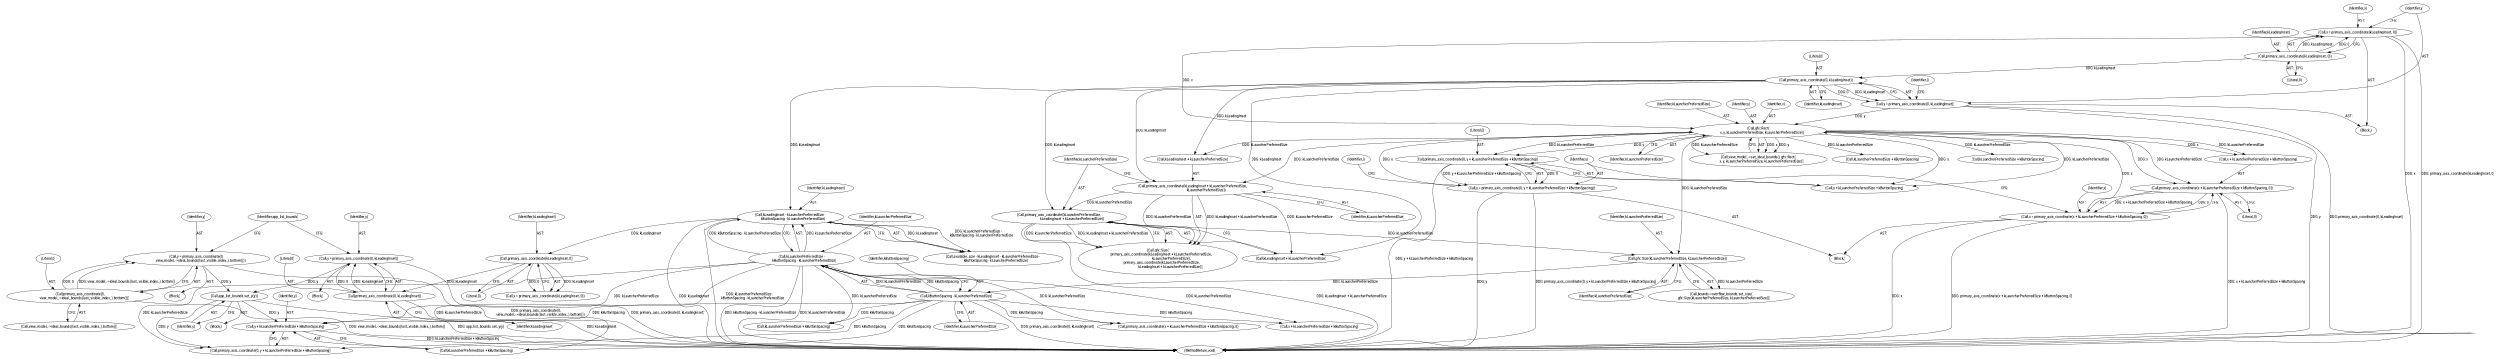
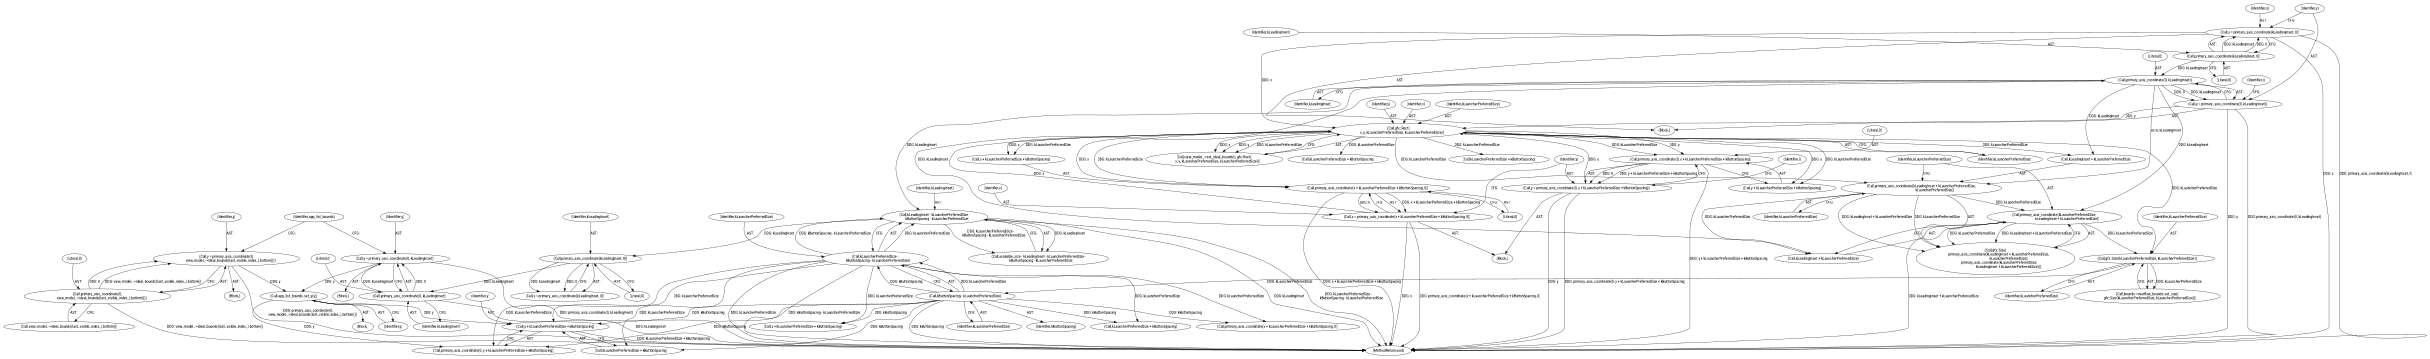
  digraph {
    fontname="Roboto Condensed"
    node [fontname="Roboto Condensed"]
    edge [fontname="Roboto Condensed"]
    n1 [label="(Call,y + kLauncherPreferredSize + kButtonSpacing)"]
    n2 [label="(Call,primary_axis_coordinate(0, y + kLauncherPreferredSize + kButtonSpacing))"]
    n3 [label="(MethodReturn,void)"]
    n4 [label="(Call,kLauncherPreferredSize + kButtonSpacing)"]
    n5 [label="(Call,app_list_bounds.set_y(y))"]
    n6 [label="(Block,)"]
    n7 [label="(Identifier,y)"]
    n8 [label="(Call,y = primary_axis_coordinate(0,\n           view_model_->ideal_bounds(last_visible_index_).bottom()))"]
    n9 [label="(Call,primary_axis_coordinate(0,\n           view_model_->ideal_bounds(last_visible_index_).bottom()))"]
    n10 [label="(Block,)"]
    n11 [label="(Call,view_model_->ideal_bounds(last_visible_index_).bottom())"]
    n12 [label="(Call,y = primary_axis_coordinate(0, kLeadingInset))"]
    n13 [label="(Call,primary_axis_coordinate(0, kLeadingInset))"]
    n14 [label="(Block,)"]
    n15 [label="(Identifier,kLeadingInset)"]
    n16 [label="(Call,primary_axis_coordinate(kLeadingInset, 0))"]
    n17 [label="(Literal,0)"]
    n18 [label="(Call,x = primary_axis_coordinate(kLeadingInset, 0))"]
    n19 [label="(Call,kLeadingInset - kLauncherPreferredSize -\n       kButtonSpacing - kLauncherPreferredSize)"]
    n20 [label="(Call,kLauncherPreferredSize -\n       kButtonSpacing - kLauncherPreferredSize)"]
    n21 [label="(Call,available_size - kLeadingInset - kLauncherPreferredSize -\n       kButtonSpacing - kLauncherPreferredSize)"]
    n22 [label="(Call,kButtonSpacing - kLauncherPreferredSize)"]
    n23 [label="(Call,kLauncherPreferredSize + kButtonSpacing)"]
    n24 [label="(Call,primary_axis_coordinate(x + kLauncherPreferredSize + kButtonSpacing, 0))"]
    n25 [label="(Call,x + kLauncherPreferredSize + kButtonSpacing)"]
    n26 [label="(Call,primary_axis_coordinate(0, kLeadingInset))"]
    n27 [label="(Call,primary_axis_coordinate(kLauncherPreferredSize,\n                                kLeadingInset + kLauncherPreferredSize))"]
    n28 [label="(Call,primary_axis_coordinate(kLeadingInset + kLauncherPreferredSize,\n                                 kLauncherPreferredSize))"]
    n29 [label="(Call,y = primary_axis_coordinate(0, kLeadingInset))"]
    n30 [label="(Identifier,kLeadingInset)"]
    n31 [label="(Call,kLeadingInset + kLauncherPreferredSize)"]
    n32 [label="(Call,kLeadingInset + kLauncherPreferredSize)"]
    n33 [label="(Call,gfx::Size(kLauncherPreferredSize, kLauncherPreferredSize))"]
    n34 [label="(Call,gfx::Size(\n        primary_axis_coordinate(kLeadingInset + kLauncherPreferredSize,\n                                 kLauncherPreferredSize),\n         primary_axis_coordinate(kLauncherPreferredSize,\n                                kLeadingInset + kLauncherPreferredSize)))"]
    n35 [label="(Identifier,kLauncherPreferredSize)"]
    n36 [label="(Call,gfx::Rect(\n         x, y, kLauncherPreferredSize, kLauncherPreferredSize))"]
    n37 [label="(Block,)"]
    n38 [label="(Call,primary_axis_coordinate(kLeadingInset, 0))"]
    n39 [label="(Call,x = primary_axis_coordinate(kLeadingInset, 0))"]
    n40 [label="(Literal,0)"]
    n41 [label="(Identifier,kLauncherPreferredSize)"]
    n42 [label="(Identifier,kLauncherPreferredSize)"]
    n43 [label="(Call,bounds->overflow_bounds.set_size(\n       gfx::Size(kLauncherPreferredSize, kLauncherPreferredSize)))"]
    n44 [label="(Call,primary_axis_coordinate(x + kLauncherPreferredSize + kButtonSpacing, 0))"]
    n45 [label="(Call,primary_axis_coordinate(0, y + kLauncherPreferredSize + kButtonSpacing))"]
    n46 [label="(Call,x + kLauncherPreferredSize + kButtonSpacing)"]
    n47 [label="(Identifier,kLauncherPreferredSize)"]
    n48 [label="(Call,view_model_->set_ideal_bounds(i, gfx::Rect(\n         x, y, kLauncherPreferredSize, kLauncherPreferredSize)))"]
    n49 [label="(Call,kLauncherPreferredSize + kButtonSpacing)"]
    n50 [label="(Call,kLauncherPreferredSize + kButtonSpacing)"]
    n51 [label="(Call,y + kLauncherPreferredSize + kButtonSpacing)"]
    n52 [label="(Call,x = primary_axis_coordinate(x + kLauncherPreferredSize + kButtonSpacing, 0))"]
    n53 [label="(Literal,0)"]
    n54 [label="(Call,y = primary_axis_coordinate(0, y + kLauncherPreferredSize + kButtonSpacing))"]
    n55 [label="(Block,)"]
    n56 [label="(Identifier,y)"]
    n57 [label="(Literal,0)"]
    n58 [label="(Identifier,kLauncherPreferredSize)"]
    n59 [label="(Identifier,y)"]
    n60 [label="(Identifier,x)"]
    n61 [label="(Literal,0)"]
    n62 [label="(Identifier,kLauncherPreferredSize)"]
    n63 [label="(Identifier,x)"]
    n64 [label="(Identifier,y)"]
    n65 [label="(Identifier,kLeadingInset)"]
    n66 [label="(Identifier,kButtonSpacing)"]
    n67 [label="(Identifier,i)"]
    n68 [label="(Identifier,kLeadingInset)"]
    n69 [label="(Literal,0)"]
    n70 [label="(Identifier,i)"]
    n71 [label="(Identifier,x)"]
    n72 [label="(Identifier,app_list_bounds)"]
    n73 [label="(Identifier,y)"]
    n74 [label="(Identifier,y)"]
    n75 [label="(Literal,0)"]
    n76 [label="(Identifier,kLeadingInset)"]
    n77 [label="(Identifier,kLauncherPreferredSize)"]
    n78 [label="(Identifier,y)"]
    n79 [label="(Identifier,kLauncherPreferredSize)"]
    n1 -> n2 [label="AST: "]
    n1 -> n3 [label="DDG: kLauncherPreferredSize + kButtonSpacing"]
    n1 -> n4 [label="CFG: "]
    n2 -> n1 [label="CFG: "]
    n4 -> n1 [label="AST: "]
    n5 -> n1 [label="DDG: y"]
    n5 -> n2 [label="DDG: y"]
-   n5 -> n3 [label="DDG: app_list_bounds.set_y(y)"]
    n5 -> n6 [label="AST: "]
    n5 -> n7 [label="CFG: "]
    n7 -> n5 [label="AST: "]
    n8 -> n3 [label="DDG: primary_axis_coordinate(0,\n           view_model_->ideal_bounds(last_visible_index_).bottom())"]
    n8 -> n5 [label="DDG: y"]
    n8 -> n9 [label="CFG: "]
    n8 -> n10 [label="AST: "]
    n9 -> n3 [label="DDG: view_model_->ideal_bounds(last_visible_index_).bottom()"]
    n9 -> n8 [label="AST: "]
    n9 -> n8 [label="DDG: 0"]
    n9 -> n8 [label="DDG: view_model_->ideal_bounds(last_visible_index_).bottom()"]
    n9 -> n11 [label="CFG: "]
    n11 -> n9 [label="AST: "]
    n12 -> n3 [label="DDG: primary_axis_coordinate(0, kLeadingInset)"]
    n12 -> n5 [label="DDG: y"]
    n12 -> n13 [label="CFG: "]
    n12 -> n14 [label="AST: "]
    n13 -> n3 [label="DDG: kLeadingInset"]
    n13 -> n12 [label="AST: "]
    n13 -> n12 [label="DDG: 0"]
    n13 -> n12 [label="DDG: kLeadingInset"]
    n13 -> n15 [label="CFG: "]
    n15 -> n13 [label="AST: "]
    n16 -> n13 [label="DDG: kLeadingInset"]
    n16 -> n17 [label="CFG: "]
    n16 -> n18 [label="AST: "]
    n16 -> n18 [label="DDG: kLeadingInset"]
    n16 -> n18 [label="DDG: 0"]
    n17 -> n16 [label="AST: "]
    n18 -> n16 [label="CFG: "]
    n19 -> n3 [label="DDG: kLeadingInset"]
    n19 -> n3 [label="DDG: kLauncherPreferredSize -\n       kButtonSpacing - kLauncherPreferredSize"]
    n19 -> n16 [label="DDG: kLeadingInset"]
    n19 -> n20 [label="CFG: "]
    n19 -> n21 [label="AST: "]
    n19 -> n21 [label="DDG: kLeadingInset"]
    n19 -> n21 [label="DDG: kLauncherPreferredSize -\n       kButtonSpacing - kLauncherPreferredSize"]
    n20 -> n1 [label="DDG: kLauncherPreferredSize"]
    n20 -> n2 [label="DDG: kLauncherPreferredSize"]
    n20 -> n3 [label="DDG: kButtonSpacing - kLauncherPreferredSize"]
    n20 -> n3 [label="DDG: kLauncherPreferredSize"]
    n20 -> n4 [label="DDG: kLauncherPreferredSize"]
    n20 -> n19 [label="AST: "]
    n20 -> n19 [label="DDG: kLauncherPreferredSize"]
    n20 -> n19 [label="DDG: kButtonSpacing - kLauncherPreferredSize"]
    n20 -> n22 [label="CFG: "]
    n20 -> n23 [label="DDG: kLauncherPreferredSize"]
    n20 -> n24 [label="DDG: kLauncherPreferredSize"]
    n20 -> n25 [label="DDG: kLauncherPreferredSize"]
    n21 -> n19 [label="CFG: "]
    n22 -> n1 [label="DDG: kButtonSpacing"]
    n22 -> n2 [label="DDG: kButtonSpacing"]
-   n22 -> n3 [label="DDG: primary_axis_coordinate(0, kLeadingInset)"]
+   n22 -> n3 [label="DDG: kButtonSpacing"]
    n22 -> n4 [label="DDG: kButtonSpacing"]
    n22 -> n20 [label="AST: "]
    n22 -> n20 [label="DDG: kLauncherPreferredSize"]
    n22 -> n20 [label="DDG: kButtonSpacing"]
    n22 -> n23 [label="DDG: kButtonSpacing"]
    n22 -> n24 [label="DDG: kButtonSpacing"]
    n22 -> n25 [label="DDG: kButtonSpacing"]
    n22 -> n41 [label="CFG: "]
    n26 -> n19 [label="DDG: kLeadingInset"]
    n26 -> n27 [label="DDG: kLeadingInset"]
    n26 -> n28 [label="DDG: kLeadingInset"]
    n26 -> n29 [label="AST: "]
    n26 -> n29 [label="DDG: 0"]
    n26 -> n29 [label="DDG: kLeadingInset"]
    n26 -> n30 [label="CFG: "]
    n26 -> n31 [label="DDG: kLeadingInset"]
    n26 -> n32 [label="DDG: kLeadingInset"]
    n27 -> n3 [label="DDG: kLeadingInset + kLauncherPreferredSize"]
    n27 -> n31 [label="CFG: "]
    n27 -> n33 [label="DDG: kLauncherPreferredSize"]
    n27 -> n34 [label="AST: "]
    n27 -> n34 [label="DDG: kLauncherPreferredSize"]
    n27 -> n34 [label="DDG: kLeadingInset + kLauncherPreferredSize"]
    n28 -> n27 [label="DDG: kLauncherPreferredSize"]
    n28 -> n31 [label="DDG: kLauncherPreferredSize"]
    n28 -> n34 [label="AST: "]
    n28 -> n34 [label="DDG: kLeadingInset + kLauncherPreferredSize"]
    n28 -> n34 [label="DDG: kLauncherPreferredSize"]
    n28 -> n35 [label="CFG: "]
    n29 -> n3 [label="DDG: y"]
    n29 -> n3 [label="DDG: primary_axis_coordinate(0, kLeadingInset)"]
    n29 -> n26 [label="CFG: "]
    n29 -> n36 [label="DDG: y"]
    n29 -> n37 [label="AST: "]
    n30 -> n26 [label="AST: "]
    n31 -> n27 [label="AST: "]
    n32 -> n28 [label="AST: "]
    n33 -> n22 [label="DDG: kLauncherPreferredSize"]
    n33 -> n42 [label="CFG: "]
    n33 -> n43 [label="AST: "]
    n33 -> n43 [label="DDG: kLauncherPreferredSize"]
    n34 -> n27 [label="CFG: "]
    n35 -> n28 [label="AST: "]
    n36 -> n28 [label="DDG: kLauncherPreferredSize"]
    n36 -> n32 [label="DDG: kLauncherPreferredSize"]
    n36 -> n33 [label="DDG: kLauncherPreferredSize"]
    n36 -> n44 [label="DDG: x"]
    n36 -> n44 [label="DDG: kLauncherPreferredSize"]
    n36 -> n45 [label="DDG: y"]
    n36 -> n45 [label="DDG: kLauncherPreferredSize"]
    n36 -> n46 [label="DDG: x"]
    n36 -> n46 [label="DDG: kLauncherPreferredSize"]
    n36 -> n47 [label="CFG: "]
    n36 -> n48 [label="AST: "]
    n36 -> n48 [label="DDG: x"]
    n36 -> n48 [label="DDG: y"]
    n36 -> n48 [label="DDG: kLauncherPreferredSize"]
    n36 -> n49 [label="DDG: kLauncherPreferredSize"]
    n36 -> n50 [label="DDG: kLauncherPreferredSize"]
    n36 -> n51 [label="DDG: y"]
    n36 -> n51 [label="DDG: kLauncherPreferredSize"]
    n38 -> n26 [label="DDG: kLeadingInset"]
    n38 -> n39 [label="AST: "]
    n38 -> n39 [label="DDG: kLeadingInset"]
    n38 -> n39 [label="DDG: 0"]
    n38 -> n40 [label="CFG: "]
    n39 -> n3 [label="DDG: x"]
    n39 -> n3 [label="DDG: primary_axis_coordinate(kLeadingInset, 0)"]
    n39 -> n36 [label="DDG: x"]
    n39 -> n37 [label="AST: "]
    n39 -> n38 [label="CFG: "]
    n40 -> n38 [label="AST: "]
    n41 -> n22 [label="AST: "]
    n42 -> n33 [label="AST: "]
    n43 -> n33 [label="CFG: "]
    n44 -> n3 [label="DDG: x + kLauncherPreferredSize + kButtonSpacing"]
    n44 -> n52 [label="AST: "]
    n44 -> n52 [label="DDG: x + kLauncherPreferredSize + kButtonSpacing"]
    n44 -> n52 [label="DDG: 0"]
    n44 -> n53 [label="CFG: "]
    n45 -> n3 [label="DDG: y + kLauncherPreferredSize + kButtonSpacing"]
    n45 -> n51 [label="CFG: "]
    n45 -> n54 [label="AST: "]
    n45 -> n54 [label="DDG: 0"]
    n45 -> n54 [label="DDG: y + kLauncherPreferredSize + kButtonSpacing"]
    n46 -> n44 [label="AST: "]
    n47 -> n36 [label="AST: "]
    n48 -> n36 [label="CFG: "]
    n51 -> n45 [label="AST: "]
    n52 -> n3 [label="DDG: x"]
    n52 -> n3 [label="DDG: primary_axis_coordinate(x + kLauncherPreferredSize + kButtonSpacing, 0)"]
    n52 -> n36 [label="DDG: x"]
    n52 -> n44 [label="CFG: "]
    n52 -> n55 [label="AST: "]
    n53 -> n44 [label="AST: "]
    n54 -> n3 [label="DDG: y"]
    n54 -> n3 [label="DDG: primary_axis_coordinate(0, y + kLauncherPreferredSize + kButtonSpacing)"]
    n54 -> n36 [label="DDG: y"]
    n54 -> n45 [label="CFG: "]
    n54 -> n55 [label="AST: "]
    n56 -> n12 [label="AST: "]
    n57 -> n26 [label="AST: "]
    n58 -> n20 [label="AST: "]
    n59 -> n36 [label="AST: "]
    n60 -> n39 [label="AST: "]
    n61 -> n45 [label="AST: "]
    n62 -> n27 [label="AST: "]
    n62 -> n28 [label="CFG: "]
    n63 -> n52 [label="AST: "]
    n64 -> n8 [label="AST: "]
    n65 -> n19 [label="AST: "]
-   n66 -> n22 [label="AST: "]
+   n22 -> n66 [label="AST: "]
    n67 -> n54 [label="CFG: "]
    n68 -> n38 [label="AST: "]
    n69 -> n9 [label="AST: "]
    n70 -> n29 [label="CFG: "]
    n71 -> n36 [label="AST: "]
    n72 -> n8 [label="CFG: "]
    n72 -> n12 [label="CFG: "]
    n73 -> n52 [label="CFG: "]
    n73 -> n54 [label="AST: "]
    n74 -> n1 [label="AST: "]
    n75 -> n13 [label="AST: "]
    n76 -> n16 [label="AST: "]
    n77 -> n36 [label="AST: "]
    n78 -> n29 [label="AST: "]
    n78 -> n39 [label="CFG: "]
    n79 -> n33 [label="AST: "]
  }
